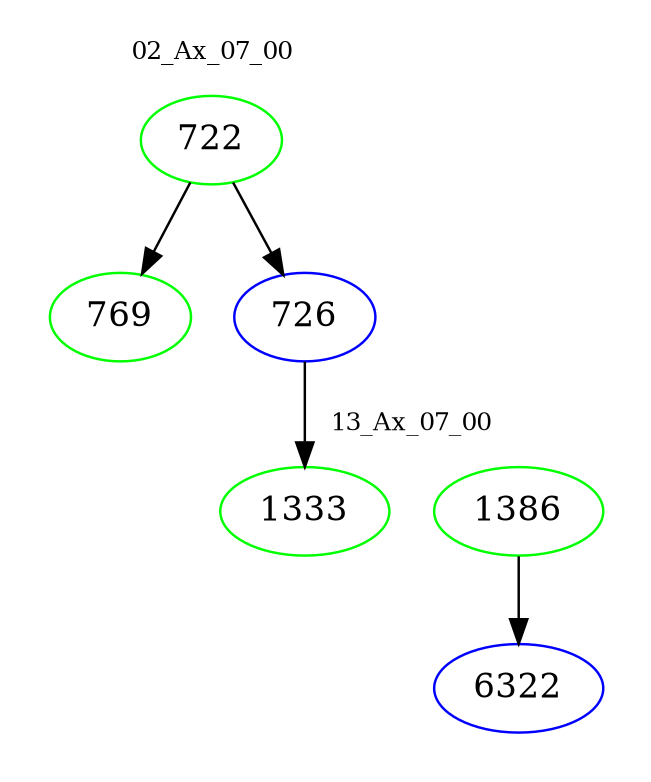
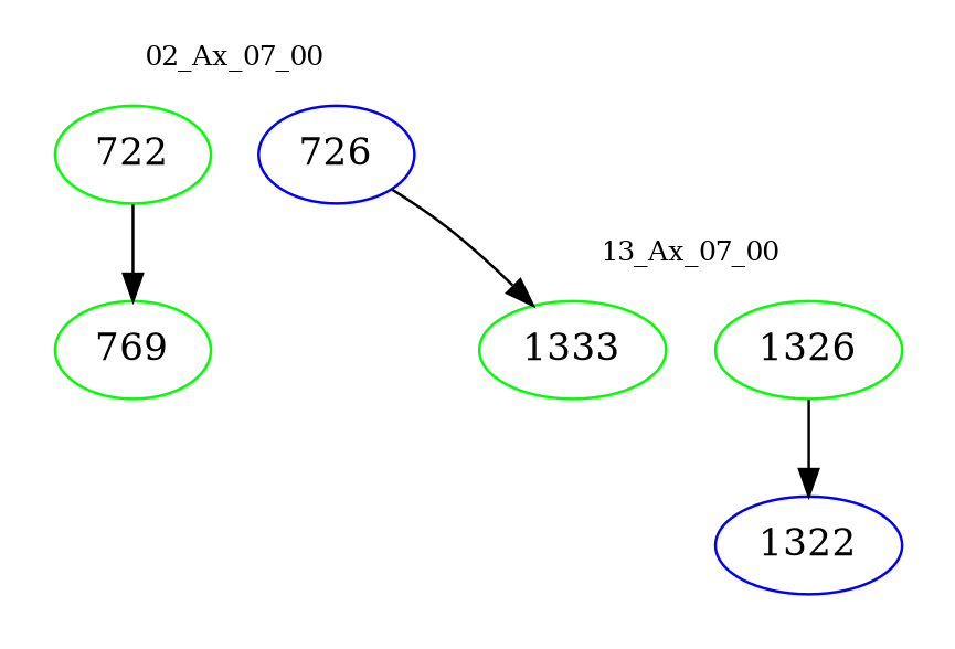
  digraph {
    node [color=green]
    edge [color=black]
    n1 [label=722]
    n2 [label=769]
    n3 [color=blue label=726]
-   n4 [label=1386]
-   n5 [color=blue label=6322]
+   n4 [label=1326]
+   n5 [color=blue label=1322]
    n6 [label=1333]
    subgraph cluster_1 {
      color=white
      fontsize=10
      label="02_Ax_07_00"
      n1
      n2
      n3
    }
    subgraph cluster_2 {
      color=white
      fontsize=10
      label="13_Ax_07_00"
      n4
      n5
      n6
    }
    n1 -> n2
-   n1 -> n3
    n3 -> n6
    n4 -> n5
  }
